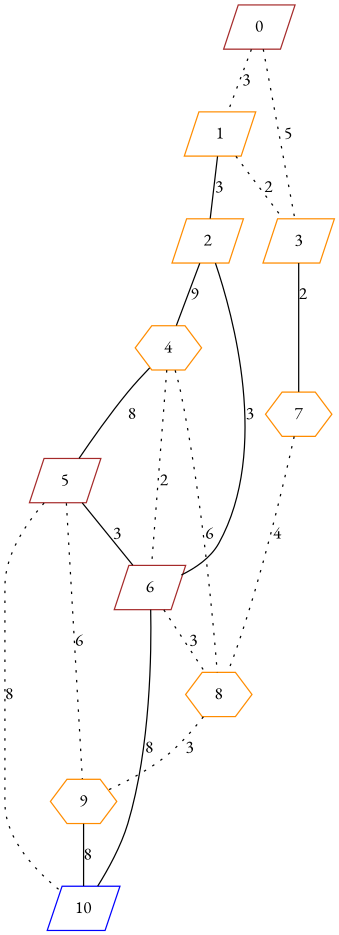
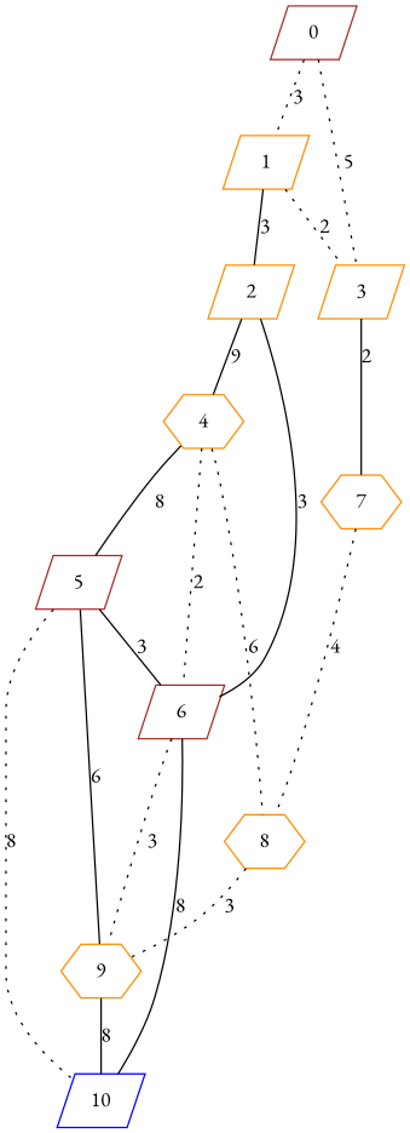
  graph {
    fontname="EB Garamond"
    node [color=darkorange fontname="EB Garamond" shape=parallelogram weight=1]
    edge [fontname="EB Garamond" style=dotted]
    0 [color=brown]
    1
    3
    2
    7 [shape=hexagon]
    4 [shape=hexagon]
    6 [color=brown]
    8 [shape=hexagon]
    5 [color=brown]
    9 [shape=hexagon]
    10 [color=blue weight=4]
    0 -- 1 [label=3]
    0 -- 3 [label=5]
    1 -- 3 [label=2]
    1 -- 2 [label=3 style=solid]
    3 -- 7 [label=2 style=solid]
    2 -- 4 [label=9 style=solid]
    2 -- 6 [label=3 style=solid]
    7 -- 8 [label=4]
    4 -- 6 [label=2]
    4 -- 8 [label=6]
    4 -- 5 [label=8 style=solid]
-   6 -- 8 [label=3]
+   6 -- 9 [label=3]
    6 -- 10 [label=8 style=solid]
    8 -- 9 [label=3]
    5 -- 6 [label=3 style=solid]
-   5 -- 9 [label=6]
+   5 -- 9 [label=6 style=solid]
    5 -- 10 [label=8]
    9 -- 10 [label=8 style=solid]
  }
